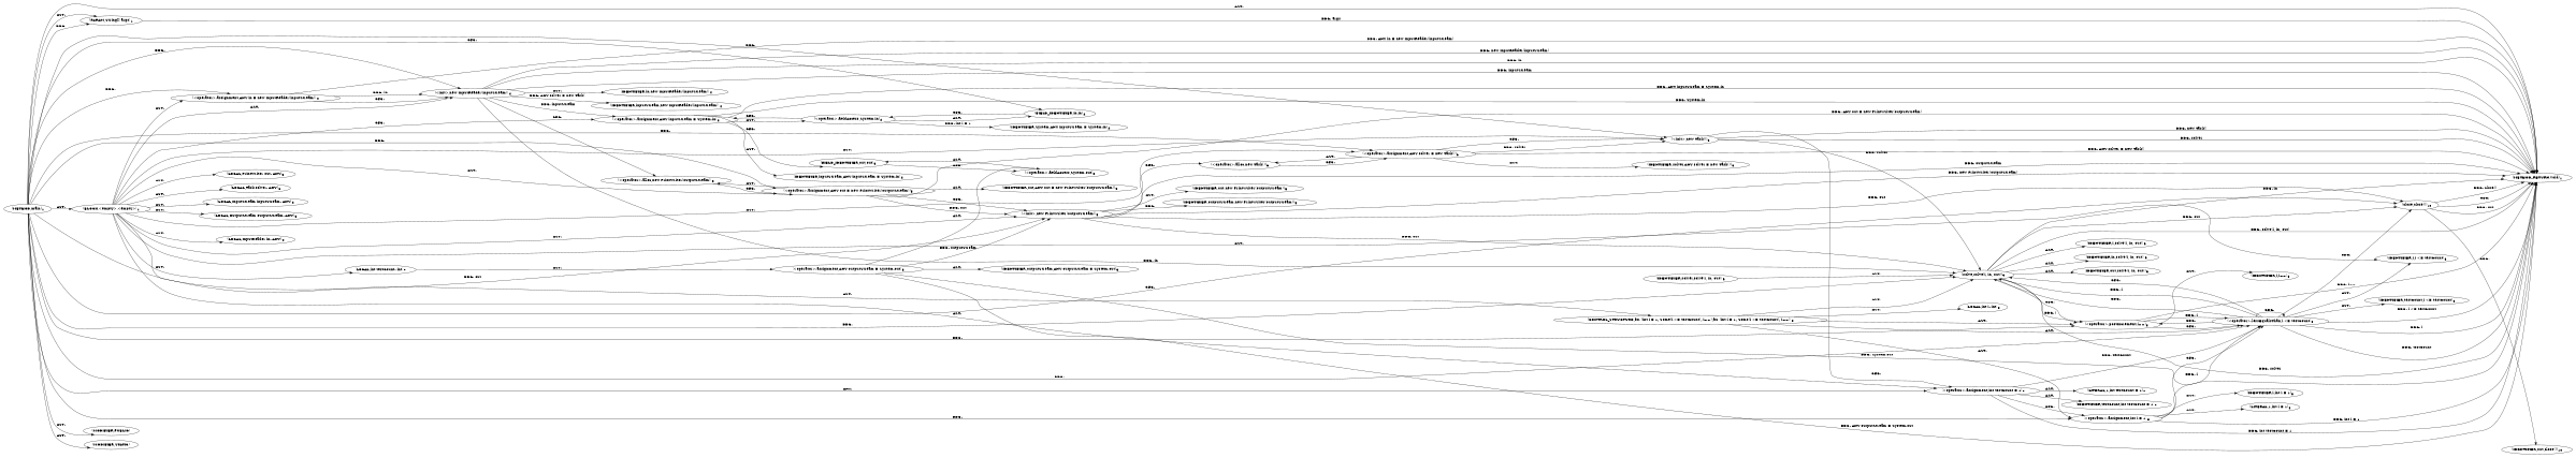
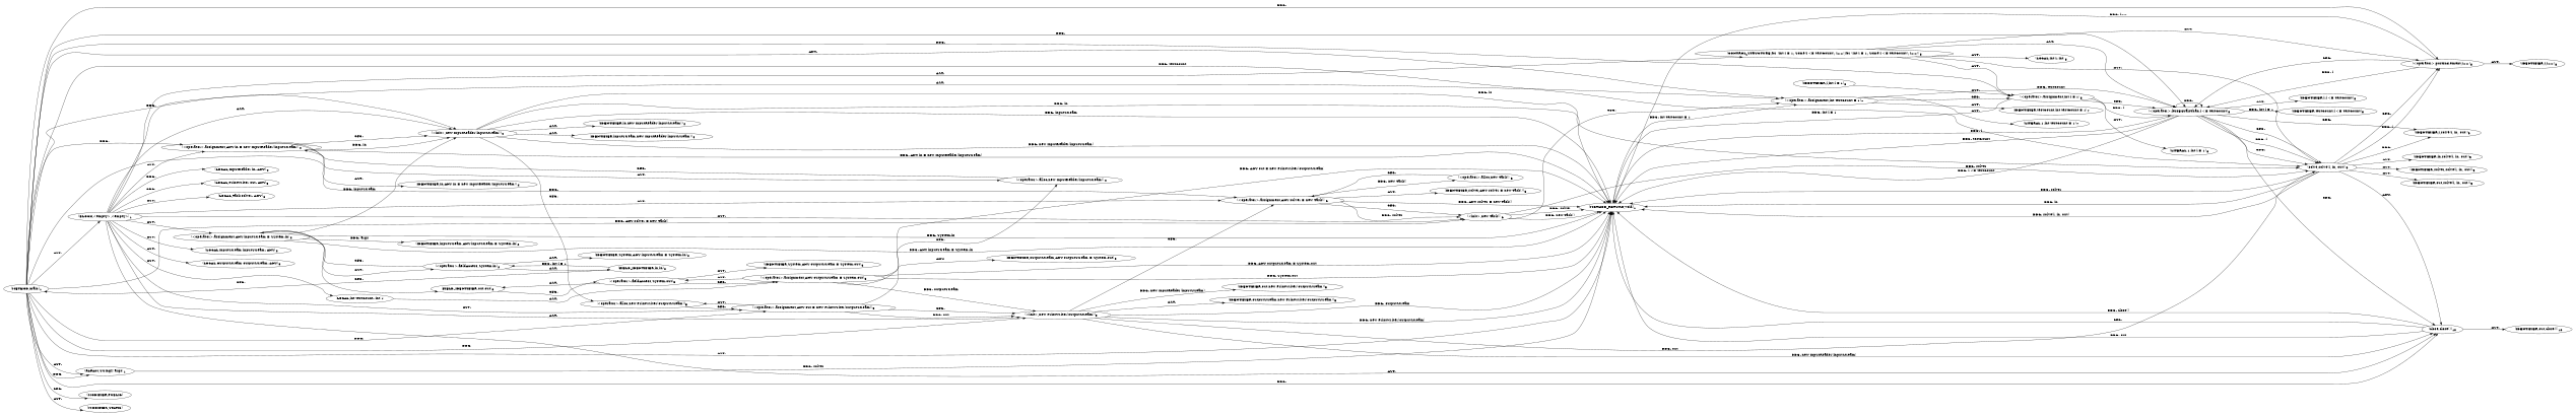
  digraph {
    rankdir=LR
    n1 [label=<(METHOD,main)<SUB>1</SUB>>]
    n2 [label=<(PARAM,String[] args)<SUB>1</SUB>>]
    n3 [label=<(BLOCK,&lt;empty&gt;,&lt;empty&gt;)<SUB>1</SUB>>]
    n4 [label=<(FIELD_IDENTIFIER,in,in)<SUB>2</SUB>>]
    n5 [label=<(&lt;operator&gt;.assignment,ANY in = new InputReader(inputStream))<SUB>4</SUB>>]
    n6 [label=<(&lt;init&gt;,new InputReader(inputStream))<SUB>4</SUB>>]
    n7 [label=<(&lt;operator&gt;.assignment,ANY out = new PrintWriter(outputStream))<SUB>5</SUB>>]
    n8 [label=<(&lt;init&gt;,new PrintWriter(outputStream))<SUB>5</SUB>>]
    n9 [label=<(&lt;operator&gt;.assignment,ANY solver = new Task())<SUB>6</SUB>>]
    n10 [label=<(&lt;init&gt;,new Task())<SUB>6</SUB>>]
    n11 [label=<(&lt;operator&gt;.assignment,int testCount = 1)<SUB>7</SUB>>]
    n12 [label=<(&lt;operator&gt;.assignment,int i = 1)<SUB>8</SUB>>]
    n13 [label=<(&lt;operator&gt;.lessEqualsThan,i &lt;= testCount)<SUB>8</SUB>>]
    n14 [label=<(&lt;operator&gt;.postIncrement,i++)<SUB>8</SUB>>]
    n15 [label=<(solve,solve(i, in, out))<SUB>9</SUB>>]
    n16 [label=<(close,close())<SUB>10</SUB>>]
    n17 [label=<(MODIFIER,PUBLIC)>]
    n18 [label=<(MODIFIER,STATIC)>]
    n19 [label=<(METHOD_RETURN,void)<SUB>1</SUB>>]
    n20 [label=<(LOCAL,InputStream inputStream: ANY)<SUB>2</SUB>>]
    n21 [label=<(&lt;operator&gt;.assignment,ANY inputStream = System.in)<SUB>2</SUB>>]
    n22 [label=<(LOCAL,OutputStream outputStream: ANY)<SUB>3</SUB>>]
    n23 [label=<(LOCAL,InputReader in: ANY)<SUB>4</SUB>>]
    n24 [label=<(LOCAL,PrintWriter out: ANY)<SUB>5</SUB>>]
    n25 [label=<(LOCAL,Task solver: ANY)<SUB>6</SUB>>]
    n26 [label=<(LOCAL,int testCount: int)<SUB>7</SUB>>]
    n27 [label=<(CONTROL_STRUCTURE,for (int i = 1; Some(i &lt;= testCount); i++),for (int i = 1; Some(i &lt;= testCount); i++))<SUB>8</SUB>>]
    n28 [label=<(&lt;operator&gt;.fieldAccess,System.in)<SUB>2</SUB>>]
+   n29 [label=<(&lt;operator&gt;.alloc,new InputReader(inputStream))<SUB>4</SUB>>]
+   n30 [label=<(IDENTIFIER,in,ANY in = new InputReader(inputStream))<SUB>4</SUB>>]
    n31 [label=<(IDENTIFIER,in,new InputReader(inputStream))<SUB>4</SUB>>]
    n32 [label=<(IDENTIFIER,inputStream,new InputReader(inputStream))<SUB>4</SUB>>]
    n33 [label=<(&lt;operator&gt;.alloc,new PrintWriter(outputStream))<SUB>5</SUB>>]
-   n34 [label=<(IDENTIFIER,out,ANY out = new PrintWriter(outputStream))<SUB>5</SUB>>]
    n35 [label=<(IDENTIFIER,out,new PrintWriter(outputStream))<SUB>5</SUB>>]
    n36 [label=<(IDENTIFIER,outputStream,new PrintWriter(outputStream))<SUB>5</SUB>>]
    n37 [label=<(&lt;operator&gt;.alloc,new Task())<SUB>6</SUB>>]
    n38 [label=<(IDENTIFIER,solver,ANY solver = new Task())<SUB>6</SUB>>]
    n39 [label=<(IDENTIFIER,testCount,int testCount = 1)<SUB>7</SUB>>]
    n40 [label=<(LITERAL,1,int testCount = 1)<SUB>7</SUB>>]
    n41 [label=<(IDENTIFIER,i,int i = 1)<SUB>8</SUB>>]
    n42 [label=<(LITERAL,1,int i = 1)<SUB>8</SUB>>]
    n43 [label=<(IDENTIFIER,i,i &lt;= testCount)<SUB>8</SUB>>]
    n44 [label=<(IDENTIFIER,testCount,i &lt;= testCount)<SUB>8</SUB>>]
    n45 [label=<(IDENTIFIER,i,i++)<SUB>8</SUB>>]
    n46 [label=<(IDENTIFIER,solver,solve(i, in, out))<SUB>9</SUB>>]
    n47 [label=<(IDENTIFIER,i,solve(i, in, out))<SUB>9</SUB>>]
    n48 [label=<(IDENTIFIER,in,solve(i, in, out))<SUB>9</SUB>>]
    n49 [label=<(IDENTIFIER,out,solve(i, in, out))<SUB>9</SUB>>]
    n50 [label=<(IDENTIFIER,out,close())<SUB>10</SUB>>]
    n51 [label=<(IDENTIFIER,inputStream,ANY inputStream = System.in)<SUB>2</SUB>>]
    n52 [label=<(FIELD_IDENTIFIER,out,out)<SUB>3</SUB>>]
    n53 [label=<(&lt;operator&gt;.assignment,ANY outputStream = System.out)<SUB>3</SUB>>]
    n54 [label=<(IDENTIFIER,outputStream,ANY outputStream = System.out)<SUB>3</SUB>>]
    n55 [label=<(&lt;operator&gt;.fieldAccess,System.out)<SUB>3</SUB>>]
    n56 [label=<(LOCAL,int i: int)<SUB>8</SUB>>]
    n57 [label=<(IDENTIFIER,System,ANY inputStream = System.in)<SUB>2</SUB>>]
+   n58 [label=<(IDENTIFIER,System,ANY outputStream = System.out)<SUB>3</SUB>>]
    n1 -> n2 [label="AST: "]
    n1 -> n2 [label="DDG: "]
    n1 -> n3 [label="AST: "]
-   n1 -> n4 [label="CFG: "]
+   n4 -> n1 [label="CFG: "]
    n1 -> n5 [label="DDG: "]
    n1 -> n6 [label="DDG: "]
    n1 -> n7 [label="DDG: "]
-   n1 -> n8 [label="DDG: out"]
+   n1 -> n8 [label="DDG: "]
    n1 -> n9 [label="DDG: "]
-   n1 -> n10 [label="DDG: "]
+   n1 -> n10 [label="DDG: ANY solver = new Task()"]
    n1 -> n11 [label="ANY: "]
    n1 -> n12 [label="DDG: "]
    n1 -> n13 [label="DDG: "]
    n1 -> n14 [label="DDG: "]
-   n1 -> n15 [label="DDG: "]
-   n1 -> n16 [label="CFG: "]
-   n1 -> n17 [label="AST: "]
+   n1 -> n15 [label="DDG: testCount"]
+   n1 -> n16 [label="DDG: "]
+   n1 -> n17 [label="CFG: "]
    n1 -> n18 [label="AST: "]
    n1 -> n19 [label="AST: "]
-   n2 -> n19 [label="DDG: args"]
+   n2 -> n19 [label="DDG: solver"]
    n3 -> n5 [label="AST: "]
    n3 -> n6 [label="AST: "]
    n3 -> n7 [label="AST: "]
    n3 -> n8 [label="AST: "]
    n3 -> n9 [label="AST: "]
    n3 -> n10 [label="AST: "]
    n3 -> n11 [label="AST: "]
-   n3 -> n43 [label="AST: "]
+   n3 -> n16 [label="AST: "]
    n3 -> n20 [label="AST: "]
-   n3 -> n21 [label="CFG: "]
+   n3 -> n21 [label="AST: "]
    n3 -> n22 [label="AST: "]
-   n3 -> n23 [label="AST: "]
-   n3 -> n24 [label="AST: "]
+   n3 -> n23 [label="DDG: "]
+   n3 -> n24 [label="CDG: "]
    n3 -> n25 [label="AST: "]
    n3 -> n26 [label="AST: "]
    n3 -> n27 [label="AST: "]
-   n4 -> n28 [label="CFG: "]
+   n4 -> n28 [label="DDG: int i = 1"]
    n5 -> n6 [label="CFG: "]
    n5 -> n6 [label="DDG: in"]
    n5 -> n19 [label="DDG: ANY in = new InputReader(inputStream)"]
+   n5 -> n29 [label="AST: "]
+   n5 -> n30 [label="AST: "]
    n6 -> n15 [label="DDG: in"]
    n6 -> n19 [label="DDG: in"]
    n6 -> n19 [label="DDG: inputStream"]
    n6 -> n19 [label="DDG: new InputReader(inputStream)"]
    n6 -> n31 [label="AST: "]
-   n6 -> n32 [label="DDG: ANY solver = new Task()"]
+   n6 -> n32 [label="AST: "]
    n6 -> n33 [label="CFG: "]
    n7 -> n8 [label="CFG: "]
    n7 -> n8 [label="DDG: out"]
    n7 -> n19 [label="DDG: ANY out = new PrintWriter(outputStream)"]
    n7 -> n33 [label="AST: "]
-   n7 -> n34 [label="AST: "]
    n8 -> n15 [label="DDG: out"]
-   n8 -> n16 [label="DDG: out"]
+   n8 -> n16 [label="DDG: new InputReader(inputStream)"]
    n8 -> n19 [label="DDG: outputStream"]
    n8 -> n19 [label="DDG: new PrintWriter(outputStream)"]
-   n8 -> n35 [label="AST: "]
-   n8 -> n36 [label="DDG: "]
-   n8 -> n37 [label="CFG: "]
+   n8 -> n35 [label="DDG: new InputReader(inputStream)"]
+   n8 -> n36 [label="AST: "]
+   n8 -> n9 [label="CFG: "]
    n9 -> n10 [label="CFG: "]
    n9 -> n10 [label="DDG: solver"]
    n9 -> n19 [label="DDG: ANY solver = new Task()"]
-   n9 -> n37 [label="AST: "]
+   n9 -> n37 [label="DDG: new Task()"]
    n9 -> n38 [label="AST: "]
    n10 -> n11 [label="CFG: "]
    n10 -> n15 [label="DDG: solver"]
    n10 -> n19 [label="DDG: solver"]
    n10 -> n19 [label="DDG: new Task()"]
    n11 -> n12 [label="CFG: "]
    n11 -> n13 [label="DDG: testCount"]
-   n11 -> n19 [label="DDG: int testCount = 1"]
+   n19 -> n11 [label="DDG: int testCount = 1"]
    n11 -> n39 [label="AST: "]
    n11 -> n40 [label="AST: "]
    n12 -> n13 [label="CFG: "]
    n12 -> n13 [label="DDG: i"]
    n12 -> n19 [label="DDG: int i = 1"]
-   n12 -> n41 [label="AST: "]
+   n41 -> n12 [label="AST: "]
    n12 -> n42 [label="AST: "]
    n13 -> n13 [label="CDG: "]
-   n13 -> n14 [label="CDG: "]
+   n13 -> n47 [label="CDG: "]
    n13 -> n15 [label="CFG: "]
    n13 -> n15 [label="DDG: i"]
    n13 -> n15 [label="CDG: "]
    n13 -> n16 [label="CFG: "]
    n13 -> n19 [label="DDG: i"]
    n13 -> n19 [label="DDG: testCount"]
    n13 -> n19 [label="DDG: i &lt;= testCount"]
    n13 -> n43 [label="AST: "]
-   n13 -> n44 [label="AST: "]
+   n13 -> n44 [label="DDG: int i = 1"]
    n14 -> n13 [label="CFG: "]
    n14 -> n13 [label="DDG: i"]
    n14 -> n19 [label="DDG: i++"]
    n14 -> n45 [label="AST: "]
    n15 -> n14 [label="CFG: "]
    n15 -> n14 [label="DDG: i"]
-   n15 -> n16 [label="DDG: out"]
+   n15 -> n16 [label="ANY: "]
    n15 -> n19 [label="DDG: solver"]
    n15 -> n19 [label="DDG: in"]
    n15 -> n19 [label="DDG: solve(i, in, out)"]
-   n46 -> n15 [label="AST: "]
-   n15 -> n47 [label="AST: "]
+   n15 -> n46 [label="AST: "]
+   n15 -> n47 [label="DDG: "]
    n15 -> n48 [label="AST: "]
    n15 -> n49 [label="AST: "]
    n16 -> n19 [label="CFG: "]
    n16 -> n19 [label="DDG: out"]
    n16 -> n19 [label="DDG: close()"]
-   n16 -> n50 [label="CDG: "]
-   n6 -> n21 [label="DDG: inputStream"]
+   n16 -> n50 [label="AST: "]
+   n21 -> n6 [label="DDG: inputStream"]
    n21 -> n19 [label="DDG: System.in"]
    n21 -> n19 [label="DDG: ANY inputStream = System.in"]
    n21 -> n28 [label="AST: "]
-   n21 -> n51 [label="AST: "]
+   n21 -> n51 [label="DDG: args"]
    n21 -> n52 [label="CFG: "]
    n26 -> n53 [label="AST: "]
    n27 -> n12 [label="AST: "]
    n27 -> n13 [label="AST: "]
    n27 -> n14 [label="AST: "]
    n27 -> n15 [label="AST: "]
    n27 -> n56 [label="AST: "]
    n28 -> n4 [label="AST: "]
    n28 -> n21 [label="CFG: "]
-   n28 -> n57 [label="DDG: int i = 1"]
+   n28 -> n57 [label="AST: "]
+   n29 -> n5 [label="CFG: "]
    n33 -> n7 [label="CFG: "]
    n37 -> n9 [label="CFG: "]
    n52 -> n55 [label="CFG: "]
    n53 -> n8 [label="DDG: outputStream"]
    n53 -> n19 [label="DDG: System.out"]
    n53 -> n19 [label="DDG: ANY outputStream = System.out"]
-   n53 -> n54 [label="AST: "]
+   n53 -> n29 [label="CFG: "]
+   n53 -> n54 [label="ANY: "]
    n53 -> n55 [label="AST: "]
    n55 -> n52 [label="AST: "]
+   n55 -> n53 [label="CFG: "]
+   n55 -> n58 [label="AST: "]
  }
